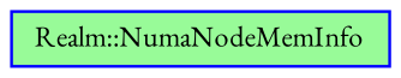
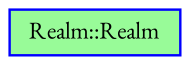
  digraph {
    rankdir=TB
    fontname="EB Garamond"
-   n1 [color=blue fillcolor=palegreen fontname="EB Garamond" fontsize=10 height=0.2 label="Realm::NumaNodeMemInfo" shape=box style=filled width=0.4]
+   n1 [color=blue fillcolor=palegreen fontname="EB Garamond" fontsize=10 height=0.2 label="Realm::Realm" shape=box style=filled width=0.4]
  }
